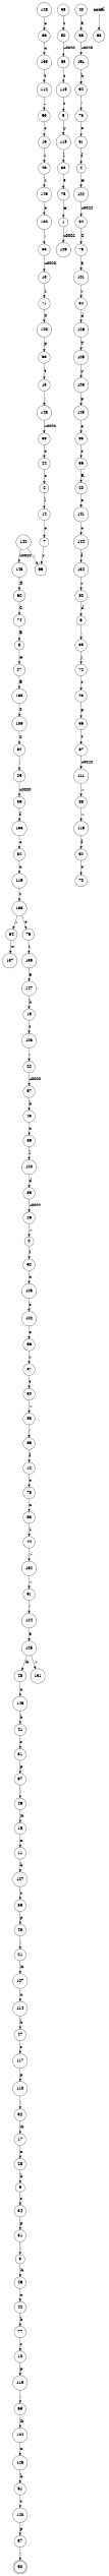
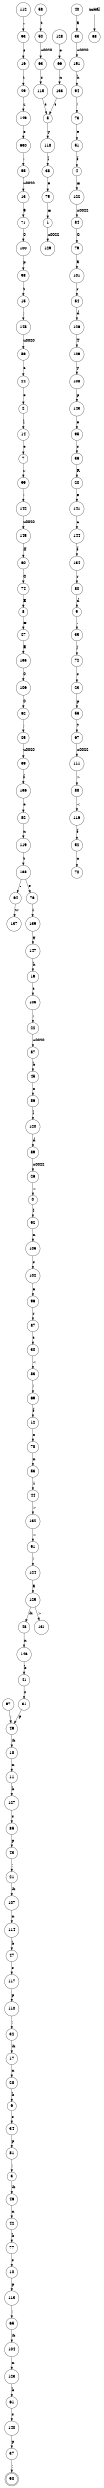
  digraph {
    rankdir=TB
    node [shape=circle]
    0
    92
    105
    102
    1
    129
    128
    66
    2
    14
    7
    99
    3
    46
    42
    77
    4
    122
    84
    79
    5
    118
    38
    75
    6
    34
    81
    142
    145
    8
    27
    135
    106
    9
    35
    72
    23
    10
    113
    65
    104
    11
    127
    85
    43
    12
    78
    53
    44
    13
    71
    100
    98
    15
    148
    59
    24
    16
    29
    149
-   130
+   130 [label=630]
    17
    28
    18
    19
    103
    22
    57
    20
    141
    144
    134
    21
    107
    114
    47
    45
    86
    56
    67
    111
    25
    39
    136
    82
    26
    62
    55
    30
    83
    69
    31
    97
    49
    32
    n96 [label=191]
    33
    94
    73
    36
    90 [shape=doublecircle]
    37
    119
    40
    41
    132
    91
    124
    120
    89
    117
    110
    48
    146
    50
    63
    115
    51
    52
    70
    58
    54
    126
    109
    108
    88
    60
    74
    61
    140
    64
    137
    76
    139
    123
    133
    112
    93
    116
    initial [shape=plaintext]
    68
    147
    101
    80
    138
    87
    125
    131
    96
    95
    143
    0 -> 92 [label=I]
    92 -> 105 [label=n]
    105 -> 102 [label=s]
    102 -> 96 [label=e]
    1 -> 129 [label="\u0022"]
    128 -> 66 [label=o]
    66 -> 133 [label=n]
    2 -> 14 [label=l]
    14 -> 7 [label=o]
    7 -> 99 [label=r]
-   142 -> 99 [label=":"]
+   99 -> 142 [label=":"]
    3 -> 46 [label="&"]
    46 -> 42 [label=n]
    42 -> 77 [label=b]
    77 -> 10 [label=s]
    4 -> 122 [label="="]
    122 -> 84 [label="\u0022"]
    84 -> 79 [label=C]
    79 -> 101 [label=a]
    5 -> 118 [label=y]
    118 -> 38 [label=l]
    38 -> 75 [label=e]
    75 -> 1 [label="="]
    6 -> 34 [label=s]
    34 -> 81 [label=p]
    81 -> 3 [label=";"]
    142 -> 145 [label="\u0020"]
    145 -> 60 [label="#"]
    8 -> 27 [label="="]
    27 -> 135 [label=E]
    135 -> 106 [label=0]
    106 -> 62 [label=0]
    9 -> 35 [label="."]
    35 -> 72 [label=j]
    72 -> 23 [label=s]
    23 -> 56 [label=p]
    10 -> 113 [label=p]
    113 -> 65 [label=";"]
    65 -> 104 [label="&"]
    104 -> 123 [label=n]
    11 -> 127 [label=b]
    127 -> 85 [label=s]
    85 -> 43 [label=p]
    43 -> 21 [label=";"]
    12 -> 78 [label=o]
    78 -> 53 [label=n]
    53 -> 44 [label=1]
    44 -> 132 [label=">"]
-   13 -> 71 [label=1]
+   13 -> 71 [label=9]
    71 -> 100 [label=0]
    100 -> 98 [label=p]
    98 -> 15 [label=t]
    15 -> 148 [label=";"]
    148 -> 59 [label="\u0020"]
    59 -> 24 [label=c]
    24 -> 2 [label=o]
    16 -> 29 [label=i]
    29 -> 149 [label=z]
    149 -> 130 [label=e]
    130 -> 55 [label=":"]
    17 -> 28 [label=n]
    28 -> 6 [label=b]
    18 -> 11 [label=n]
    19 -> 103 [label=t]
    103 -> 22 [label=":"]
    22 -> 57 [label="\u0020"]
    57 -> 45 [label=b]
    20 -> 141 [label=e]
    141 -> 144 [label=c]
    144 -> 134 [label=f]
    134 -> 80 [label=r]
    21 -> 107 [label="&"]
    107 -> 114 [label=n]
    114 -> 47 [label=b]
    47 -> 117 [label=s]
    45 -> 86 [label=o]
    86 -> 120 [label=l]
    56 -> 67 [label="?"]
    67 -> 111 [label="\u0022"]
    111 -> 88 [label=">"]
    25 -> 39 [label="\u0020"]
    39 -> 136 [label=f]
    136 -> 82 [label=o]
    82 -> 119 [label=n]
    26 -> 0 [label=">"]
    62 -> 25 [label=";"]
    55 -> 13 [label="\u0020"]
    30 -> 83 [label="<"]
    83 -> 69 [label="/"]
    69 -> 12 [label=f]
-   31 -> 97 [label=p]
+   31 -> 49 [label=p]
    97 -> 49 [label=";"]
    49 -> 18 [label="&"]
    32 -> 17 [label="&"]
    n96 -> 94 [label=h]
    33 -> n96 [label="\u0020"]
    94 -> 73 [label="/"]
    73 -> 51 [label=e]
    36 -> 20 [label=R]
    37 -> 90 [label=";"]
    119 -> 138 [label=t]
    40 -> 33 [label=a]
    41 -> 31 [label=s]
    132 -> 91 [label="<"]
    91 -> 124 [label="/"]
    124 -> 125 [label=a]
    120 -> 89 [label=d]
    89 -> 26 [label="\u0022"]
    117 -> 110 [label=p]
    110 -> 32 [label=";"]
    48 -> 146 [label=n]
    146 -> 41 [label=b]
    50 -> 63 [label="\u0020"]
    63 -> 115 [label=s]
    115 -> 5 [label=t]
    51 -> 4 [label=f]
    52 -> 70 [label=o]
    58 -> 50 [label=t]
    54 -> 126 [label=d]
    126 -> 109 [label=T]
    109 -> 108 [label=y]
    108 -> 143 [label=p]
    88 -> 116 [label="<"]
    60 -> 74 [label=C]
    74 -> 8 [label=E]
    61 -> 140 [label=s]
    140 -> 37 [label=p]
    64 -> 137 [label=w]
    76 -> 139 [label=i]
    139 -> 147 [label=g]
    123 -> 61 [label=b]
-   133 -> 112 [label=t]
+   133 -> 5 [label=t]
    112 -> 93 [label="-"]
    93 -> 16 [label=s]
    116 -> 52 [label=f]
    initial -> 68
    147 -> 19 [label=h]
    101 -> 54 [label=r]
    80 -> 9 [label=d]
    138 -> 64 [label="-"]
    138 -> 76 [label=e]
    87 -> 30 [label=t]
    125 -> 48 [label="&"]
    125 -> 131 [label=">"]
    96 -> 87 [label=r]
    95 -> 36 [label=s]
    143 -> 95 [label=e]
  }
